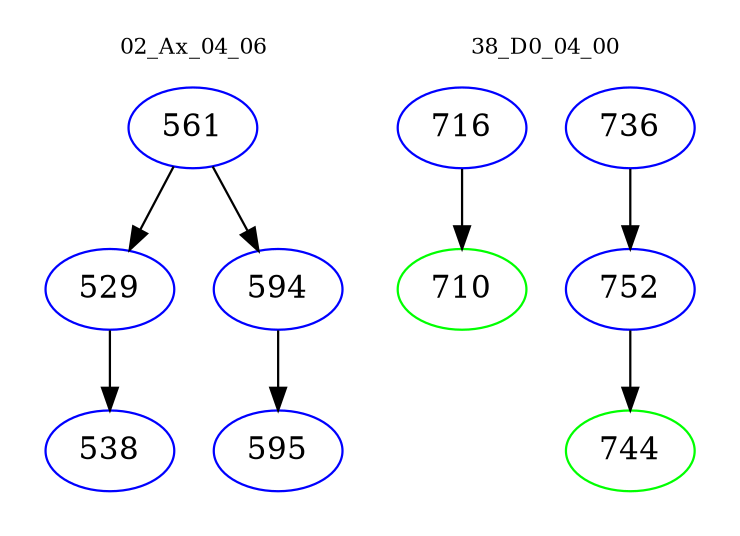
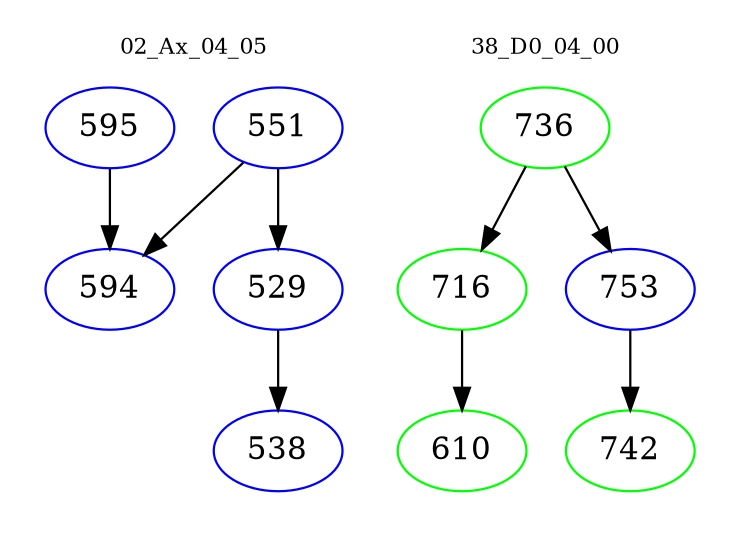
  digraph {
    node [color=blue]
    edge [color=black]
-   n1 [label=561]
+   n1 [label=551]
    n2 [label=529]
    n3 [label=594]
    n4 [label=538]
    n5 [label=595]
-   n6 [label=736]
-   n7 [label=716]
-   n8 [label=752]
-   n9 [color=green label=710]
-   n10 [color=green label=744]
+   n6 [color=green label=736]
+   n7 [color=green label=716]
+   n8 [label=753]
+   n9 [color=green label=610]
+   n10 [color=green label=742]
    subgraph cluster_1 {
      color=white
      fontsize=10
-     label="02_Ax_04_06"
+     label="02_Ax_04_05"
      n1
      n2
      n3
      n4
      n5
    }
    subgraph cluster_2 {
      color=white
      fontsize=10
      label="38_D0_04_00"
      n6
      n7
      n8
      n9
      n10
    }
    n1 -> n2
    n1 -> n3
    n2 -> n4
-   n3 -> n5
+   n5 -> n3
+   n6 -> n7
    n6 -> n8
    n7 -> n9
    n8 -> n10
  }
